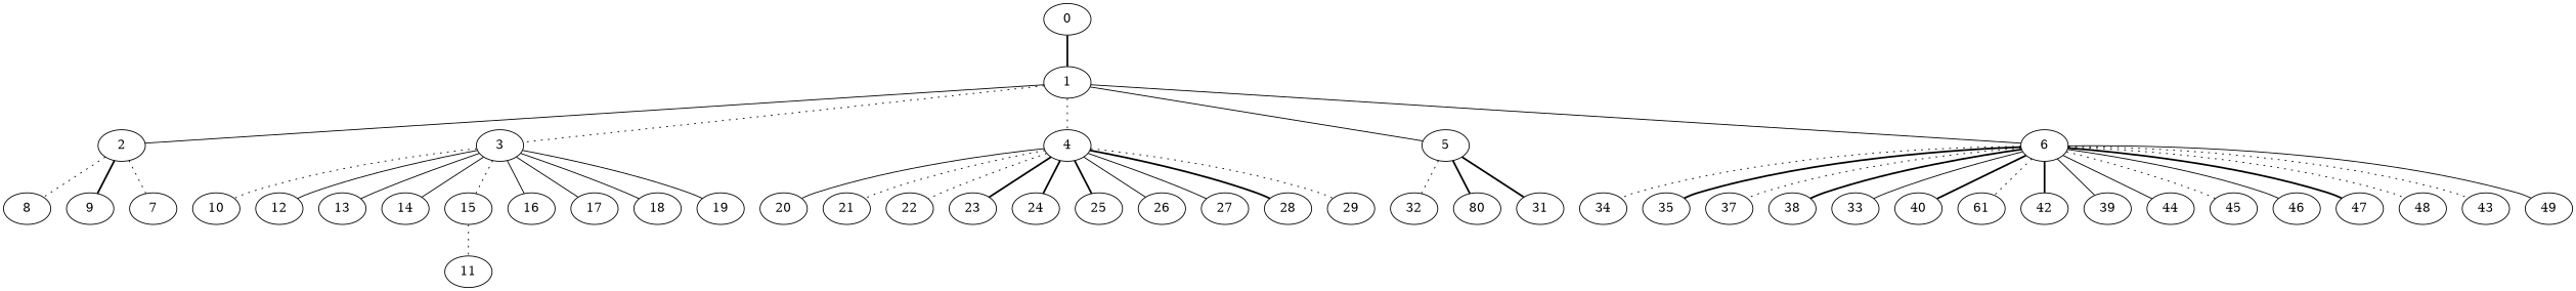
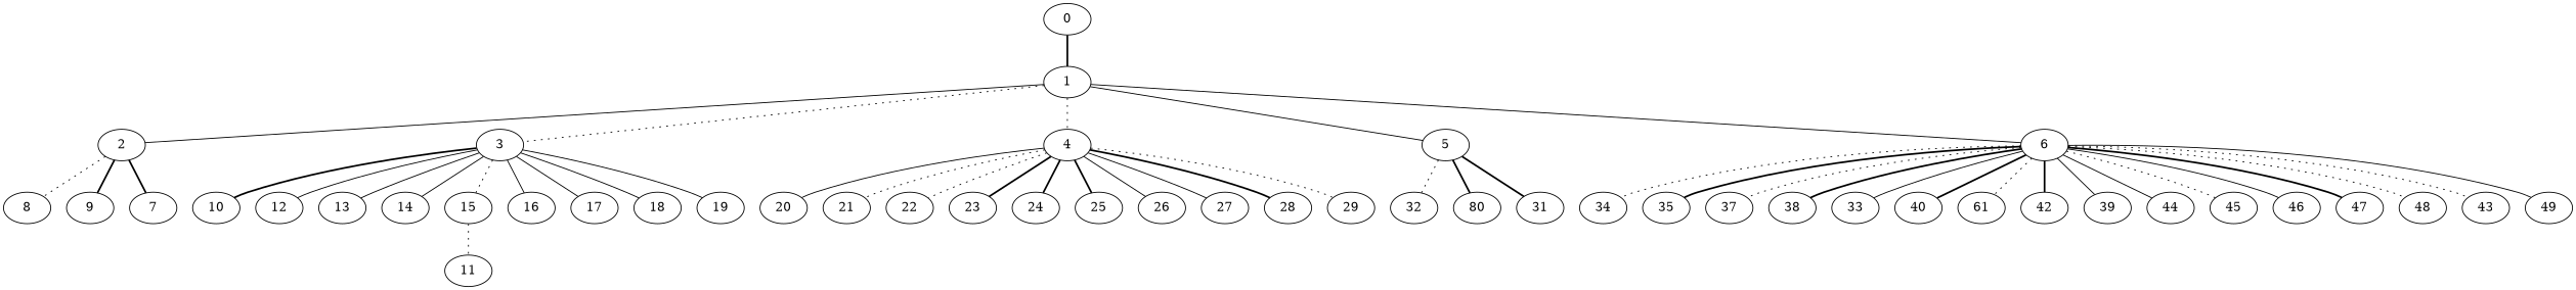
  graph {
    edge [style=solid]
    0
    1
    2
    3
    4
    5
    6
    8
    9
    7
    10
    12
    13
    14
    15
    16
    17
    18
    19
    20
    21
    22
    23
    24
    25
    26
    27
    28
    29
    32
    n31 [label=80]
    31
    34
    35
    37
    38
    33
    40
    n39 [label=61]
    42
    39
    44
    45
    46
    47
    48
    43
    49
    11
    0 -- 1 [style=bold]
    1 -- 2
    1 -- 3 [style=dotted]
    1 -- 4 [style=dotted]
    1 -- 5
    1 -- 6
    2 -- 8 [style=dotted]
    2 -- 9 [style=bold]
-   2 -- 7 [style=dotted]
-   3 -- 10 [style=dotted]
+   2 -- 7 [style=bold]
+   3 -- 10 [style=bold]
    3 -- 12
    3 -- 13
    3 -- 14
    3 -- 15 [style=dotted]
    3 -- 16
    3 -- 17
    3 -- 18
    3 -- 19
    4 -- 20
    4 -- 21 [style=dotted]
    4 -- 22 [style=dotted]
    4 -- 23 [style=bold]
    4 -- 24 [style=bold]
    4 -- 25 [style=bold]
    4 -- 26
    4 -- 27
    4 -- 28 [style=bold]
    4 -- 29 [style=dotted]
    5 -- 32 [style=dotted]
    5 -- n31 [style=bold]
    5 -- 31 [style=bold]
    6 -- 34 [style=dotted]
    6 -- 35 [style=bold]
    6 -- 37 [style=dotted]
    6 -- 38 [style=bold]
    6 -- 33
    6 -- 40 [style=bold]
    6 -- n39 [style=dotted]
    6 -- 42 [style=bold]
    6 -- 39
    6 -- 44
    6 -- 45 [style=dotted]
    6 -- 46
    6 -- 47 [style=bold]
    6 -- 48 [style=dotted]
    6 -- 43 [style=dotted]
    6 -- 49
    15 -- 11 [style=dotted]
  }
